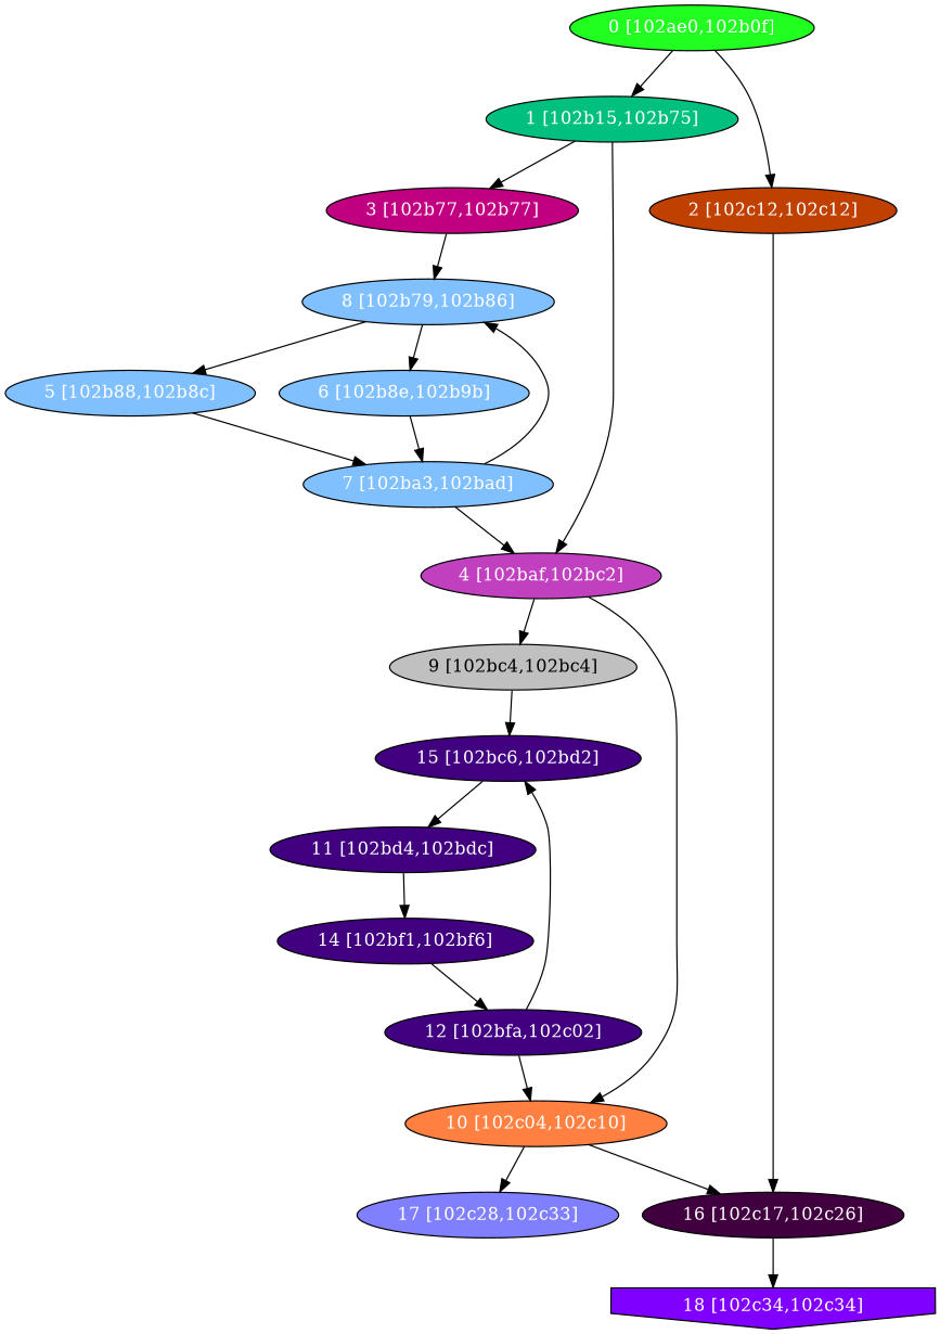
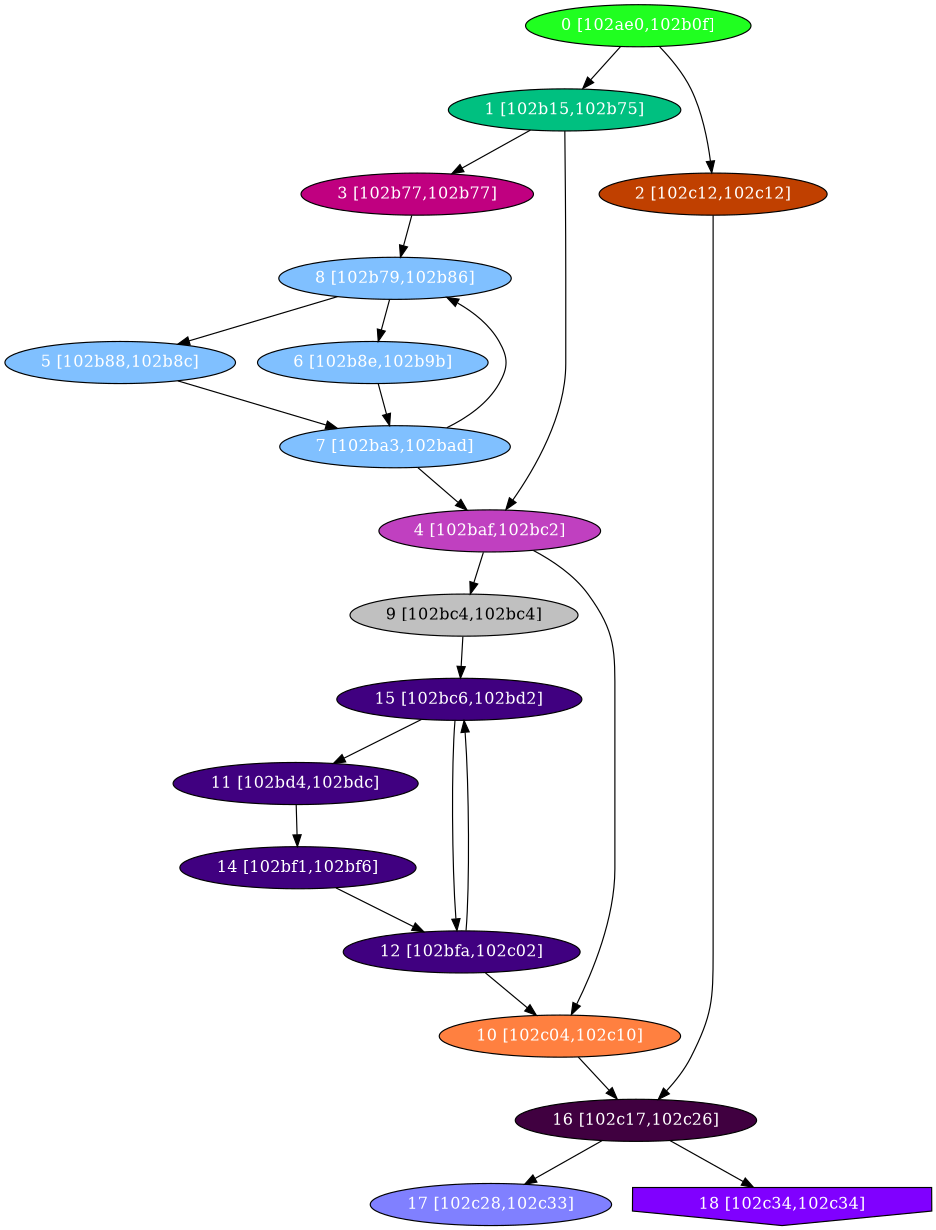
  digraph {
    node [fillcolor="#80C0FF" fontcolor="#ffffff" shape=oval style=filled]
    n1 [fillcolor="#20FF20" label="0 [102ae0,102b0f]"]
    n2 [fillcolor="#00C080" label="1 [102b15,102b75]"]
    n3 [fillcolor="#C04000" label="2 [102c12,102c12]"]
    n4 [fillcolor="#C00080" label="3 [102b77,102b77]"]
    n5 [fillcolor="#C040C0" label="4 [102baf,102bc2]"]
    n6 [fillcolor="#400040" label="16 [102c17,102c26]"]
    n7 [label="8 [102b79,102b86]"]
    n8 [fillcolor="#C0C0C0" fontcolor="#000000" label="9 [102bc4,102bc4]"]
    n9 [fillcolor="#FF8040" label="10 [102c04,102c10]"]
    n10 [fillcolor="#8080FF" label="17 [102c28,102c33]"]
    n11 [fillcolor="#8000FF" label="18 [102c34,102c34]" shape=invhouse]
    n12 [label="5 [102b88,102b8c]"]
    n13 [label="6 [102b8e,102b9b]"]
    n14 [fillcolor="#400080" label="15 [102bc6,102bd2]"]
    n15 [label="7 [102ba3,102bad]"]
    n16 [fillcolor="#400080" label="11 [102bd4,102bdc]"]
    n17 [fillcolor="#400080" label="12 [102bfa,102c02]"]
    n18 [fillcolor="#400080" label="14 [102bf1,102bf6]"]
    n1 -> n2
    n1 -> n3
    n2 -> n4
    n2 -> n5
    n3 -> n6
    n4 -> n7
    n5 -> n8
    n5 -> n9
-   n9 -> n10
+   n6 -> n10
    n6 -> n11
    n7 -> n12
    n7 -> n13
    n8 -> n14
    n9 -> n6
    n12 -> n15
    n13 -> n15
    n14 -> n16
+   n14 -> n17
    n15 -> n5
    n15 -> n7
    n16 -> n18
    n17 -> n9
    n17 -> n14
    n18 -> n17
  }
